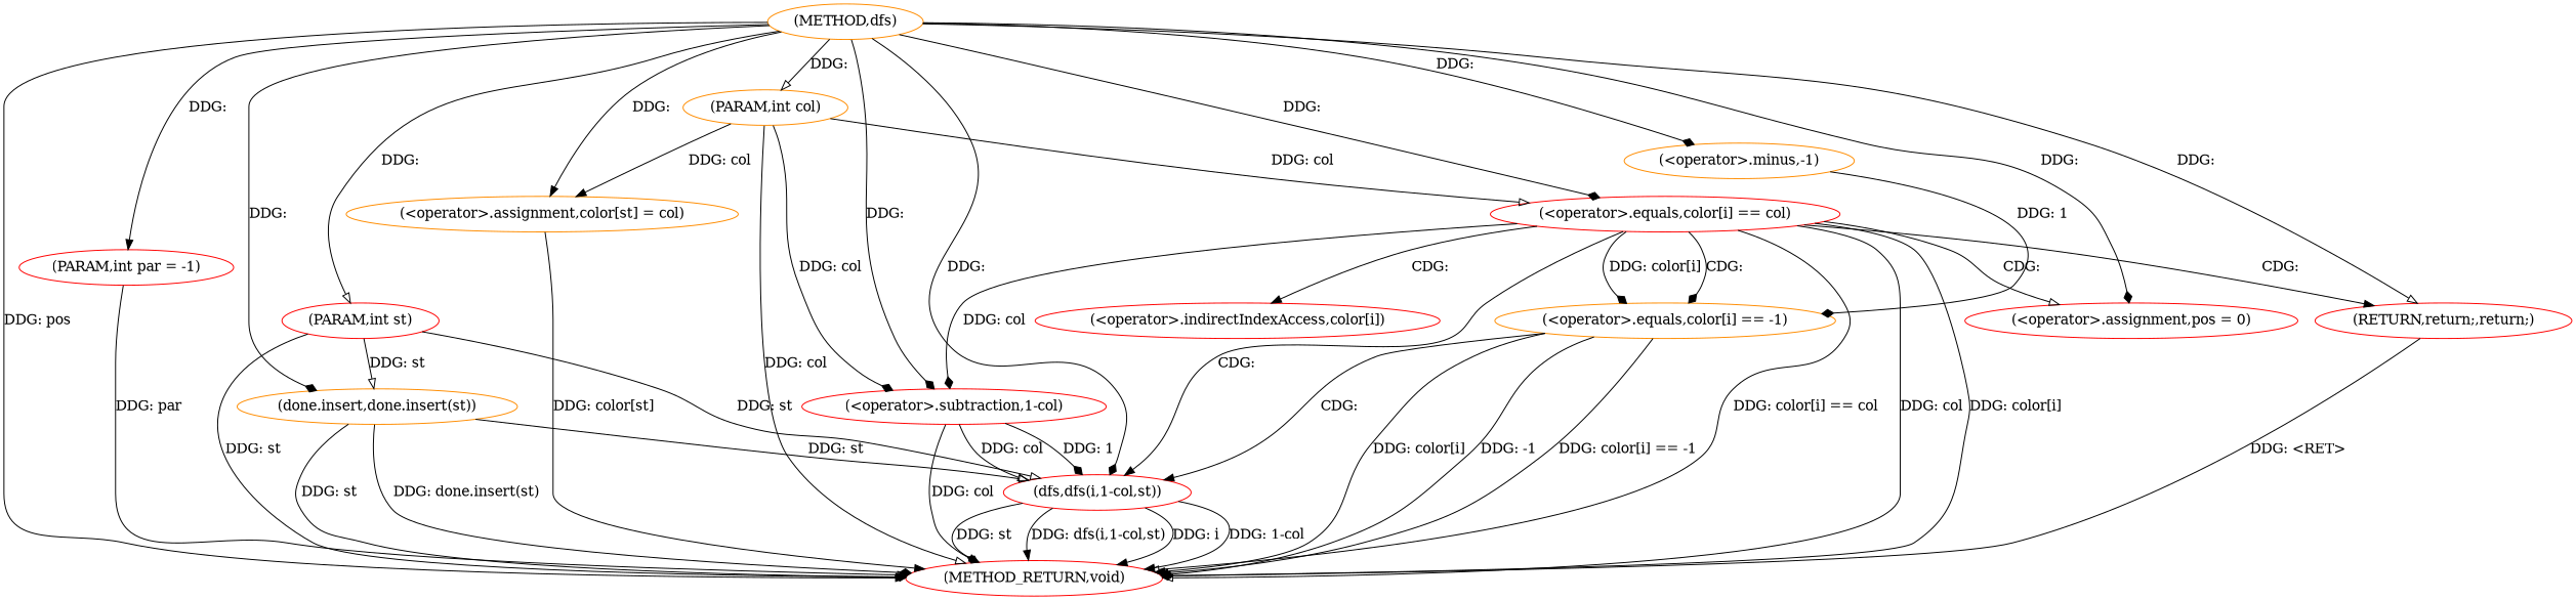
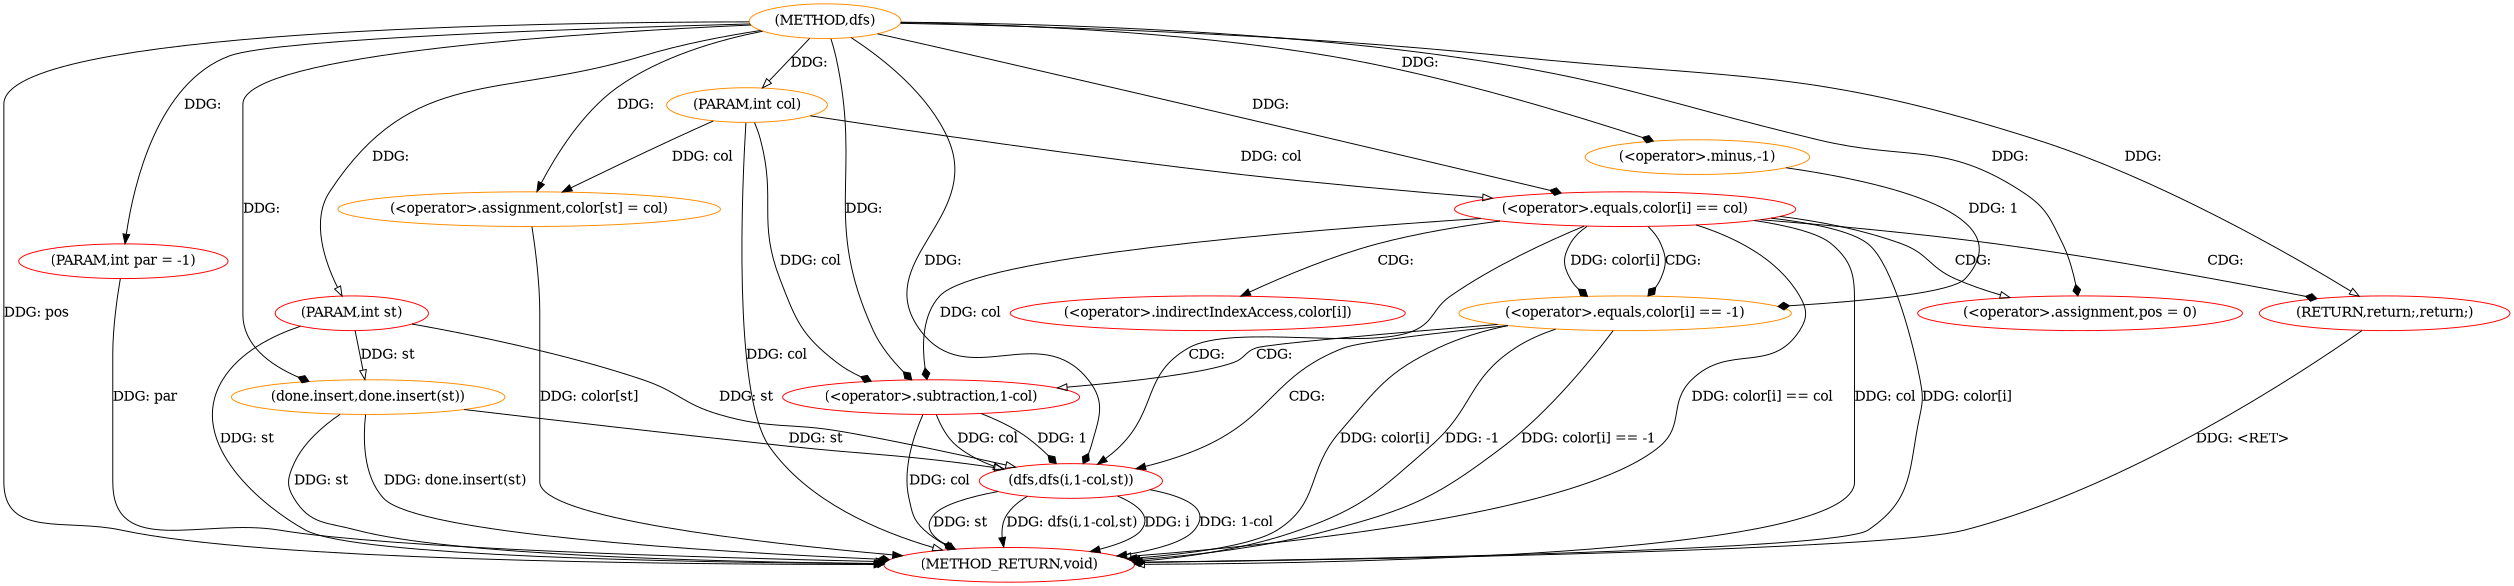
  digraph {
    node [color=red]
    edge [arrowhead=diamond]
    n1 [color=darkorange label="(METHOD,dfs)"]
    n2 [label="(PARAM,int st)"]
    n3 [color=darkorange label="(PARAM,int col)"]
    n4 [label="(PARAM,int par = -1)"]
    n5 [color=darkorange label="(<operator>.assignment,color[st] = col)"]
    n6 [color=darkorange label="(done.insert,done.insert(st))"]
    n7 [label="(<operator>.equals,color[i] == col)"]
    n8 [label="(dfs,dfs(i,1-col,st))"]
    n9 [label="(<operator>.assignment,pos = 0)"]
    n10 [label="(RETURN,return;,return;)"]
    n11 [color=darkorange label="(<operator>.minus,-1)"]
    n12 [label="(<operator>.subtraction,1-col)"]
    n13 [label="(METHOD_RETURN,void)"]
    n14 [color=darkorange label="(<operator>.equals,color[i] == -1)"]
    n15 [label="(<operator>.indirectIndexAccess,color[i])"]
    n1 -> n2 [arrowhead=onormal label="DDG: "]
    n1 -> n3 [arrowhead=onormal label="DDG: "]
    n1 -> n4 [arrowhead=normal label="DDG: "]
    n1 -> n5 [arrowhead=normal label="DDG: "]
    n1 -> n6 [label="DDG: "]
    n1 -> n7 [label="DDG: "]
    n1 -> n8 [label="DDG: "]
    n1 -> n9 [label="DDG: "]
    n1 -> n10 [arrowhead=onormal label="DDG: "]
    n1 -> n11 [label="DDG: "]
    n1 -> n12 [label="DDG: "]
    n1 -> n13 [arrowhead=normal label="DDG: pos"]
    n2 -> n6 [arrowhead=onormal label="DDG: st"]
    n2 -> n8 [arrowhead=onormal label="DDG: st"]
    n2 -> n13 [label="DDG: st"]
    n3 -> n5 [arrowhead=normal label="DDG: col"]
    n3 -> n7 [arrowhead=onormal label="DDG: col"]
    n3 -> n12 [label="DDG: col"]
    n3 -> n13 [arrowhead=onormal label="DDG: col"]
    n4 -> n13 [arrowhead=onormal label="DDG: par"]
    n5 -> n13 [arrowhead=normal label="DDG: color[st]"]
    n6 -> n8 [arrowhead=onormal label="DDG: st"]
    n6 -> n13 [arrowhead=onormal label="DDG: st"]
    n6 -> n13 [label="DDG: done.insert(st)"]
    n7 -> n8 [arrowhead=normal label="CDG: "]
    n7 -> n9 [arrowhead=onormal label="CDG: "]
-   n7 -> n10 [arrowhead=normal label="CDG: "]
+   n7 -> n10 [label="CDG: "]
    n7 -> n12 [label="DDG: col"]
    n7 -> n13 [label="DDG: color[i]"]
    n7 -> n13 [arrowhead=onormal label="DDG: col"]
    n7 -> n13 [arrowhead=onormal label="DDG: color[i] == col"]
    n7 -> n14 [label="DDG: color[i]"]
    n7 -> n14 [label="CDG: "]
    n7 -> n15 [arrowhead=normal label="CDG: "]
    n8 -> n13 [arrowhead=normal label="DDG: i"]
    n8 -> n13 [arrowhead=normal label="DDG: 1-col"]
    n8 -> n13 [arrowhead=normal label="DDG: st"]
    n8 -> n13 [arrowhead=normal label="DDG: dfs(i,1-col,st)"]
    n10 -> n13 [label="DDG: <RET>"]
    n11 -> n14 [label="DDG: 1"]
    n12 -> n8 [arrowhead=onormal label="DDG: col"]
    n12 -> n8 [label="DDG: 1"]
    n12 -> n13 [label="DDG: col"]
    n14 -> n8 [arrowhead=normal label="CDG: "]
+   n14 -> n12 [arrowhead=onormal label="CDG: "]
    n14 -> n13 [arrowhead=normal label="DDG: color[i]"]
    n14 -> n13 [arrowhead=normal label="DDG: -1"]
    n14 -> n13 [arrowhead=normal label="DDG: color[i] == -1"]
  }
